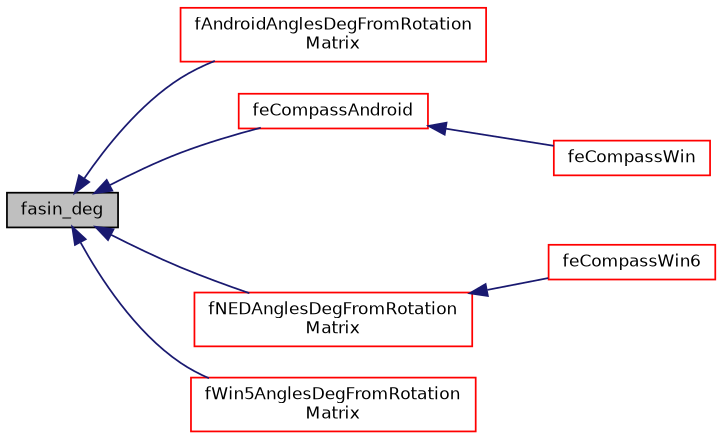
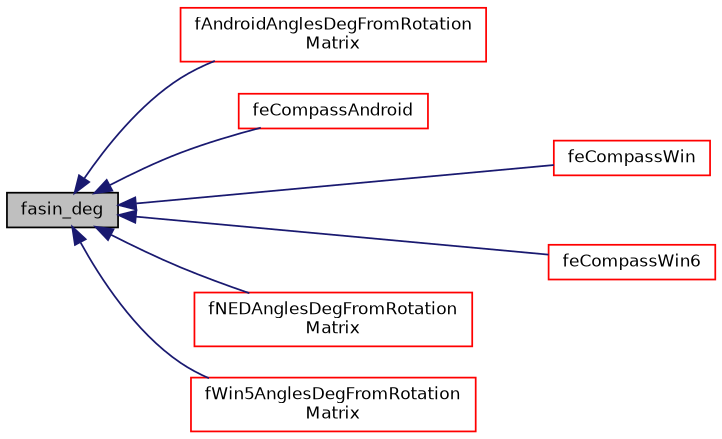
  digraph {
    rankdir=LR
    node [color=red fillcolor=white fontname=Helvetica fontsize=10 shape=record style=filled]
    edge [color=midnightblue dir=back fontname=Helvetica fontsize=10 labelfontname=Helvetica labelfontsize=10 style=solid]
    n1 [color=black fillcolor=grey75 fontcolor=black height=0.2 label=fasin_deg width=0.4]
    n2 [height=0.2 label="fAndroidAnglesDegFromRotation\lMatrix" width=0.4]
    n3 [height=0.2 label=feCompassAndroid width=0.4]
    n4 [height=0.2 label=feCompassWin width=0.4]
    n5 [height=0.2 label=feCompassWin6 width=0.4]
    n6 [height=0.2 label="fNEDAnglesDegFromRotation\lMatrix" width=0.4]
    n7 [height=0.2 label="fWin5AnglesDegFromRotation\lMatrix" width=0.4]
    n1 -> n2
    n1 -> n3
-   n3 -> n4
-   n6 -> n5
+   n1 -> n4
+   n1 -> n5
    n1 -> n6
    n1 -> n7
  }
